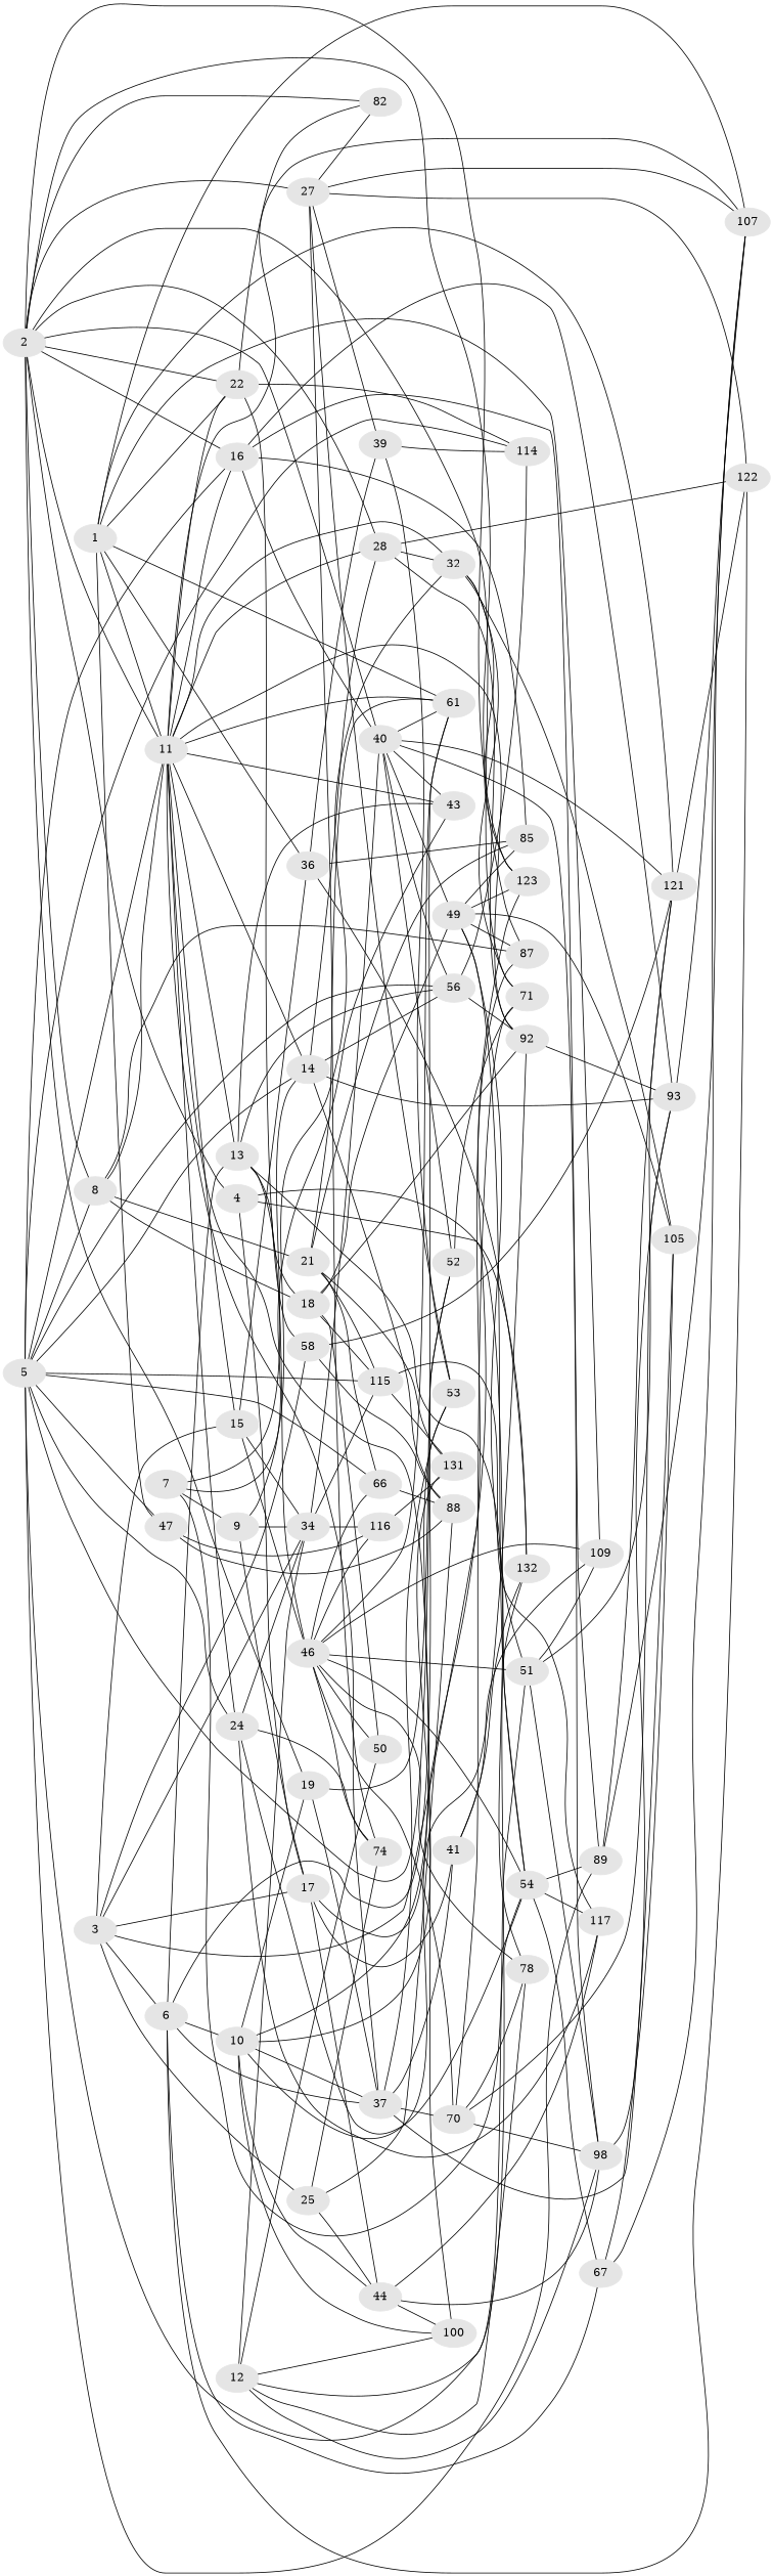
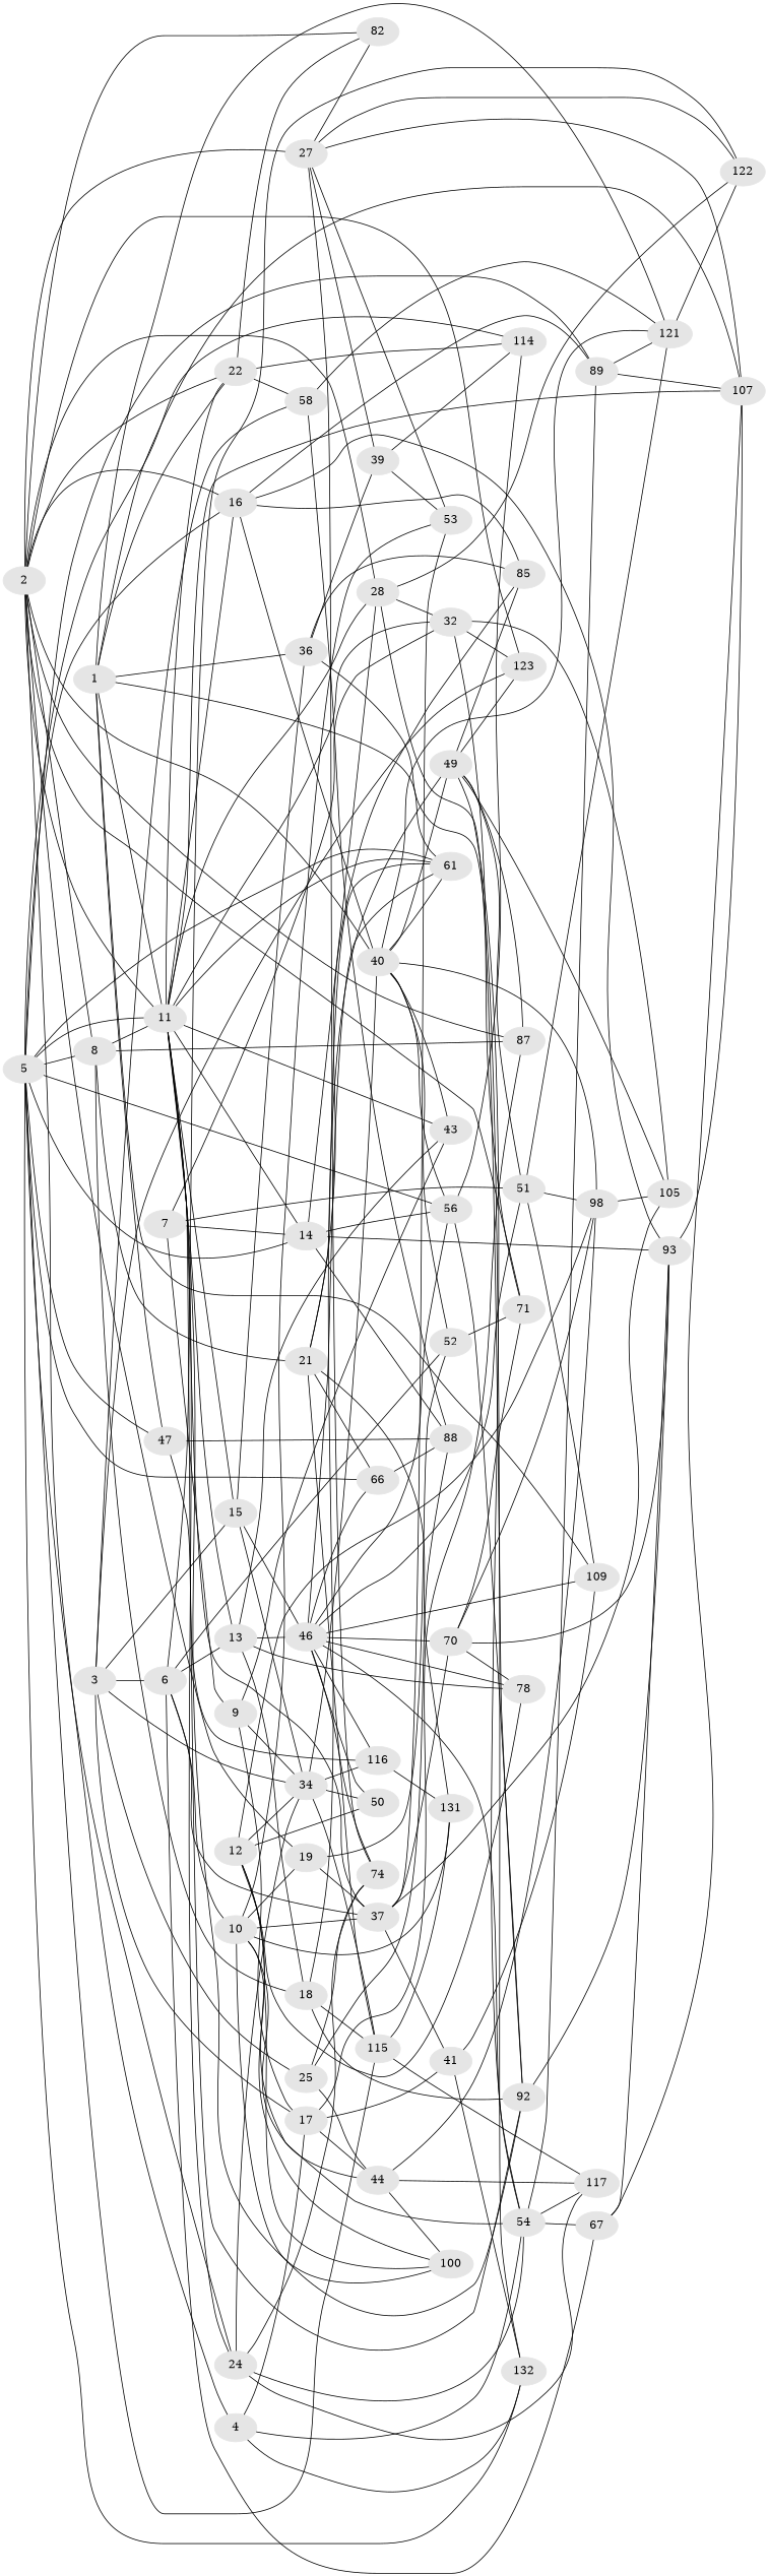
  graph {
    rankdir=LR
    node [color=gray90 style=filled]
    1 [super="+97+124"]
    11 [super="+20+45+23"]
    22 [super="+134"]
    36 [super="+79"]
    47
    61 [super="+81"]
    107 [super="+139"]
    109
    121 [super="+138"]
    16 [super="+30+42"]
    28 [super="+35"]
    15 [super="+127"]
    14 [super="+68"]
    24 [super="+91"]
    13 [super="+76"]
    37 [super="+65"]
    32 [super="+133"]
    43
    92 [super="+113"]
    100
    82
    58
    114
    n24 [label=132]
    85
    39
    88 [super="+106"]
    116
    122
    2 [super="+136+72"]
    4
    8 [super="+83"]
    19
    27 [super="+29"]
    40 [super="+57+80"]
    71
    87
    123
    17 [super="+63"]
    54 [super="+96+86"]
    18 [super="+62"]
    21 [super="+55"]
    89 [super="+118"]
    93 [super="+144"]
    52
    53
    74
    56 [super="+84"]
    98 [super="+104"]
    49 [super="+143+94"]
    3 [super="+38+77"]
    6 [super="+120+26"]
    25
    34 [super="+99+110"]
    10 [super="+103+132"]
    67
    46 [super="+48+60"]
    44 [super="+125"]
    41
    115 [super="+128"]
    117
    5 [super="+31+129+130"]
    66
    131
    78
    105
    70 [super="+126"]
    7
    9
    51 [super="+102"]
    50
    12 [super="+137"]
    1 -- 11
    1 -- 22
    1 -- 36
    1 -- 47
    1 -- 61
    1 -- 107
    1 -- 109
    1 -- 121
    11 -- 22
    11 -- 61
    11 -- 107
    11 -- 16
    11 -- 28
    11 -- 15
    11 -- 14
    11 -- 24
    11 -- 13
    11 -- 37
    11 -- 32
    11 -- 43
    11 -- 92
    11 -- 100
    22 -- 82
    22 -- 58
    22 -- 114
    36 -- n24
    36 -- 85
    36 -- 39
    47 -- 88
    47 -- 116
    121 -- 122
    16 -- 85
    16 -- 40
    16 -- 89
    16 -- 93
    28 -- 32
    28 -- 92
    28 -- 122
    15 -- 36 [weight=2]
    15 -- 34
    15 -- 46
    14 -- 28
    14 -- 88 [weight=2]
    14 -- 93
    14 -- 56
    24 -- 54
    24 -- 74
    24 -- 34
    24 -- 117
    13 -- 43
    13 -- 18
    13 -- 46
    13 -- 78
    37 -- 53
    37 -- 41
    37 -- 105
    37 -- 70
    32 -- 71
    32 -- 123
    32 -- 105
    92 -- 93
    58 -- 121
    58 -- 88
    39 -- 114
    39 -- 53
    116 -- 131
    2 -- 11
    2 -- 22
    2 -- 16 [weight=2]
    2 -- 28
    2 -- 82
    2 -- 4
    2 -- 8
    2 -- 19
    2 -- 27
    2 -- 40
    2 -- 71
    2 -- 87
    2 -- 123
    4 -- n24
    4 -- 17
    4 -- 54
    8 -- 11
    8 -- 87
    8 -- 18
    8 -- 21
    19 -- 37
    19 -- 52
    27 -- 107
    27 -- 82 [weight=2]
    27 -- 39
    27 -- 122
    27 -- 53
    27 -- 74
    40 -- 61
    40 -- 121
    40 -- 43
    40 -- 52
    40 -- 56
    40 -- 98
    40 -- 49
    17 -- 87
    17 -- 44
    17 -- 41
    54 -- 89
    54 -- 67
    54 -- 117
    18 -- 92
    18 -- 49
    18 -- 115
-   18 -- 50
+   34 -- 50
    21 -- 61
    21 -- 85
    21 -- 115
    21 -- 66
    21 -- 131
    89 -- 107
    89 -- 121
    93 -- 107
    52 -- 71
    56 -- 92
    56 -- 114
    98 -- 105
    49 -- 85
    49 -- 87
    49 -- 123
    49 -- 54
    49 -- 105
    49 -- 51
    3 -- 15
    3 -- 58
    3 -- 123
    3 -- 17
    3 -- 6 [weight=2]
    3 -- 25
    3 -- 34
    6 -- 13
    6 -- 37
    6 -- 122
    6 -- 52
    6 -- 10
    6 -- 67
    25 -- 88
    25 -- 74
    25 -- 44
    34 -- 116
    34 -- 40
    34 -- 115
    10 -- 37
    10 -- 92
    10 -- 100
    10 -- 19
    10 -- 53
    10 -- 44
    10 -- 131
    67 -- 107
    67 -- 93
    46 -- 61
    46 -- 109
    46 -- 116
    46 -- 54
    46 -- 74
-   13 -- 56
+   46 -- 56
    46 -- 66
    46 -- 78
    46 -- 70
    46 -- 51
    46 -- 50 [weight=2]
    44 -- 100
    44 -- 98
    44 -- 117
    41 -- 109
    41 -- n24
    115 -- 117
    115 -- 131
    5 -- 11
    5 -- 47
    5 -- 61
    5 -- 16
    5 -- 14
    5 -- 24
    5 -- 114
    5 -- n24
    5 -- 8
    5 -- 89 [weight=2]
    5 -- 56
    5 -- 115
    5 -- 66
    66 -- 88
    70 -- 71
    70 -- 93
    70 -- 98
    70 -- 78
    7 -- 14
    7 -- 32
    7 -- 9
    7 -- 51
    9 -- 43
    9 -- 17
    9 -- 34
    51 -- 109
    51 -- 121
    51 -- 98
    12 -- 100
    12 -- 54
    12 -- 98
    12 -- 34
    12 -- 78
    12 -- 50
  }
